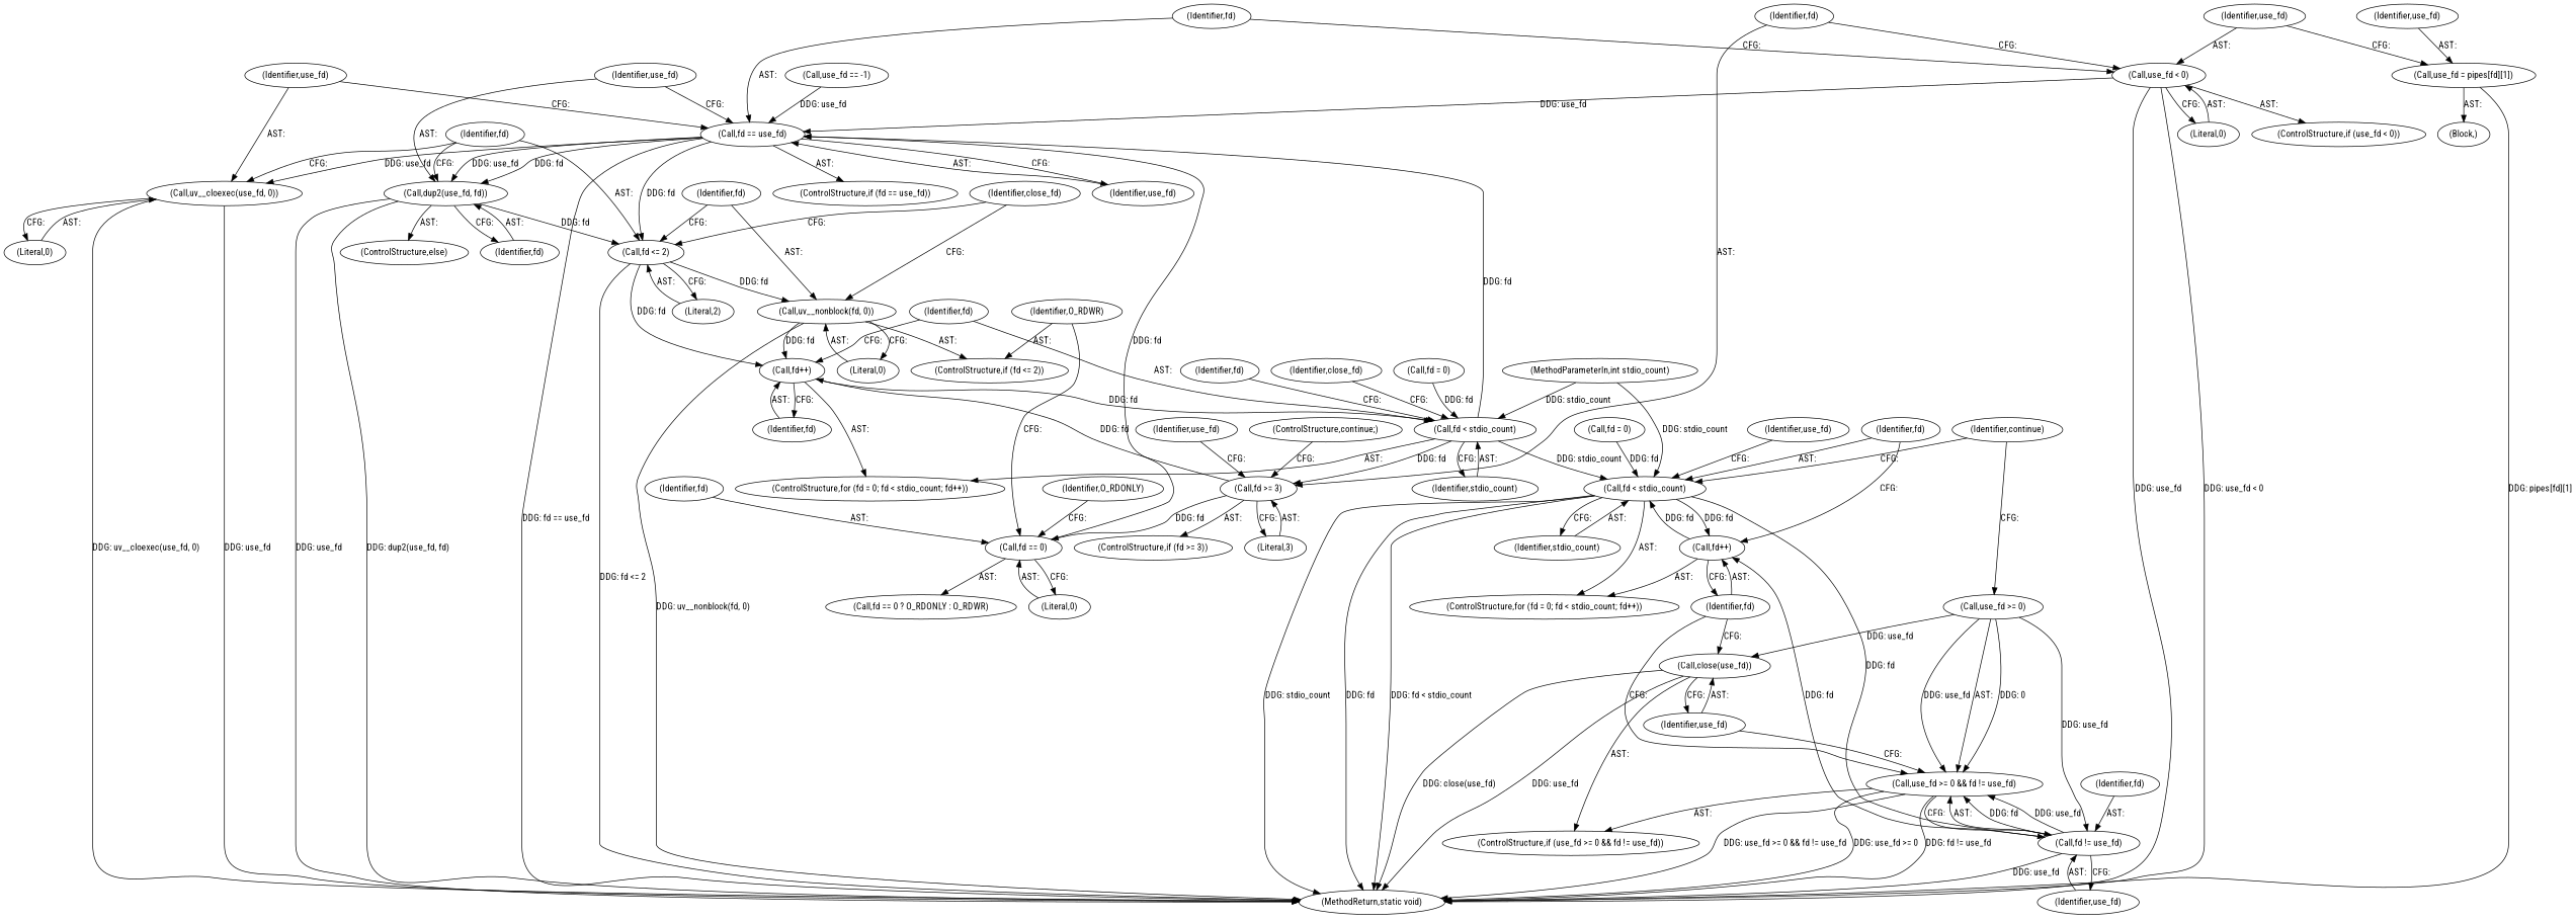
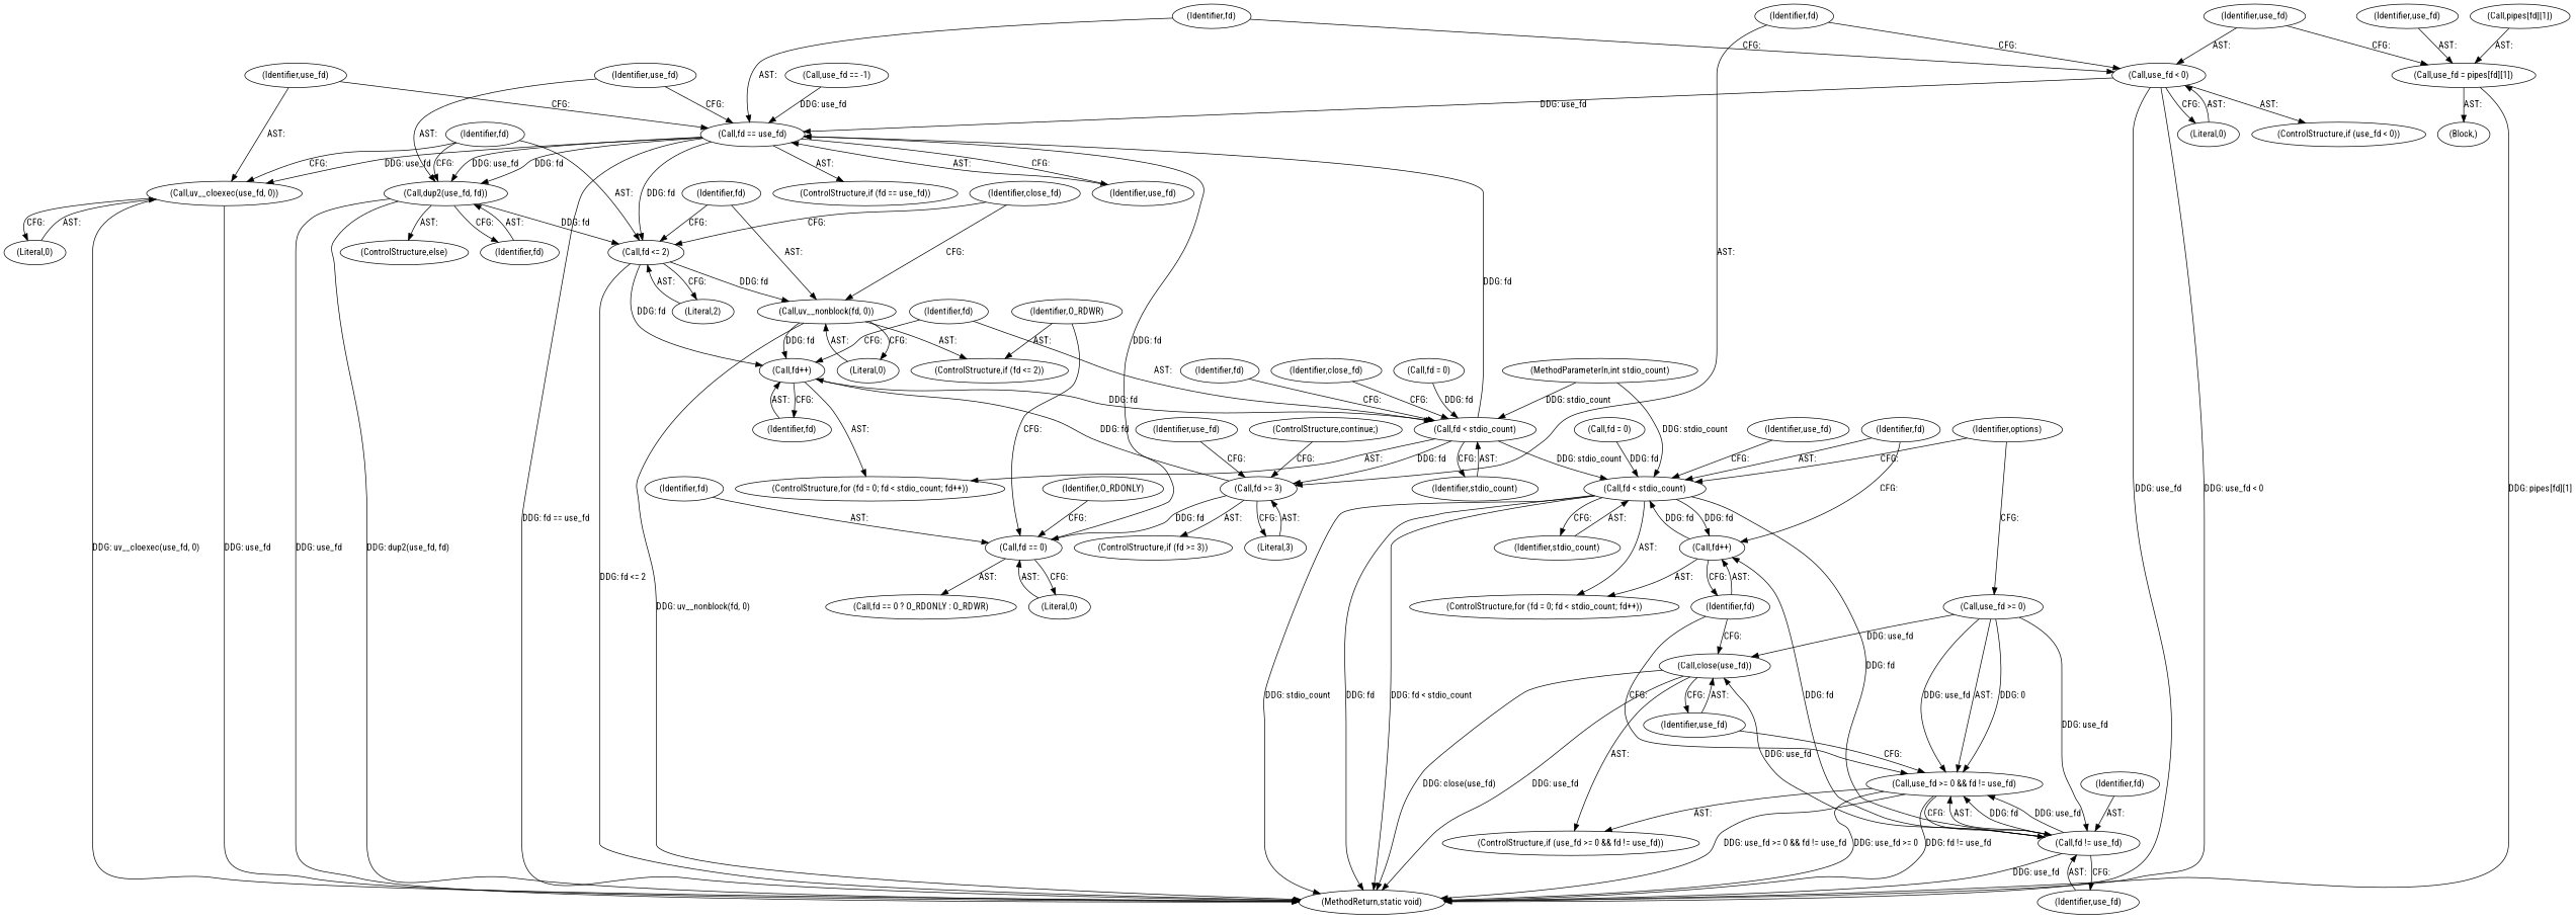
  digraph {
    fontname="Roboto Condensed"
    node [fontname="Roboto Condensed"]
    edge [fontname="Roboto Condensed"]
    n1 [label="(Call,use_fd = pipes[fd][1])"]
    n2 [label="(MethodReturn,static void)"]
    n3 [label="(Block,)"]
    n4 [label="(Call,use_fd < 0)"]
    n5 [label="(Call,fd == use_fd)"]
    n6 [label="(ControlStructure,if (use_fd < 0))"]
    n7 [label="(Literal,0)"]
+   n8 [label="(Call,pipes[fd][1])"]
    n9 [label="(Call,uv__cloexec(use_fd, 0))"]
    n10 [label="(Call,dup2(use_fd, fd))"]
    n11 [label="(Call,fd <= 2)"]
    n12 [label="(ControlStructure,if (fd == use_fd))"]
    n13 [label="(Identifier,use_fd)"]
    n14 [label="(Literal,0)"]
    n15 [label="(ControlStructure,else)"]
    n16 [label="(Identifier,fd)"]
    n17 [label="(Call,fd++)"]
    n18 [label="(Call,uv__nonblock(fd, 0))"]
    n19 [label="(Literal,2)"]
    n20 [label="(Call,fd < stdio_count)"]
    n21 [label="(Identifier,fd)"]
    n22 [label="(ControlStructure,for (fd = 0; fd < stdio_count; fd++))"]
    n23 [label="(ControlStructure,if (fd <= 2))"]
    n24 [label="(Literal,0)"]
    n25 [label="(Call,fd >= 3)"]
    n26 [label="(Call,fd < stdio_count)"]
    n27 [label="(Identifier,stdio_count)"]
    n28 [label="(Call,fd == 0)"]
    n29 [label="(Literal,3)"]
    n30 [label="(ControlStructure,if (fd >= 3))"]
    n31 [label="(Call,fd++)"]
    n32 [label="(Call,fd != use_fd)"]
    n33 [label="(Identifier,stdio_count)"]
    n34 [label="(ControlStructure,for (fd = 0; fd < stdio_count; fd++))"]
    n35 [label="(Call,fd == 0 ? O_RDONLY : O_RDWR)"]
    n36 [label="(Literal,0)"]
    n37 [label="(Identifier,fd)"]
    n38 [label="(Call,use_fd >= 0 && fd != use_fd)"]
    n39 [label="(Call,close(use_fd))"]
    n40 [label="(Identifier,use_fd)"]
    n41 [label="(ControlStructure,if (use_fd >= 0 && fd != use_fd))"]
    n42 [label="(Identifier,use_fd)"]
    n43 [label="(Call,use_fd >= 0)"]
    n44 [label="(Identifier,fd)"]
    n45 [label="(Identifier,O_RDWR)"]
    n46 [label="(Identifier,fd)"]
    n47 [label="(Identifier,use_fd)"]
    n48 [label="(Identifier,fd)"]
    n49 [label="(Identifier,fd)"]
    n50 [label="(Identifier,fd)"]
    n51 [label="(Identifier,use_fd)"]
    n52 [label="(Identifier,fd)"]
    n53 [label="(Identifier,use_fd)"]
    n54 [label="(Identifier,O_RDONLY)"]
    n55 [label="(MethodParameterIn,int stdio_count)"]
    n56 [label="(ControlStructure,continue;)"]
    n57 [label="(Identifier,fd)"]
    n58 [label="(Identifier,close_fd)"]
-   n59 [label="(Identifier,continue)"]
+   n59 [label="(Identifier,options)"]
    n60 [label="(Call,use_fd == -1)"]
    n61 [label="(Identifier,fd)"]
    n62 [label="(Identifier,use_fd)"]
    n63 [label="(Identifier,use_fd)"]
    n64 [label="(Identifier,use_fd)"]
    n65 [label="(Identifier,close_fd)"]
    n66 [label="(Call,fd = 0)"]
    n67 [label="(Call,fd = 0)"]
    n68 [label="(Identifier,fd)"]
    n1 -> n2 [label="DDG: pipes[fd][1]"]
    n1 -> n3 [label="AST: "]
    n4 -> n2 [label="DDG: use_fd"]
    n4 -> n2 [label="DDG: use_fd < 0"]
    n4 -> n5 [label="DDG: use_fd"]
    n4 -> n6 [label="AST: "]
    n4 -> n7 [label="CFG: "]
    n5 -> n2 [label="DDG: fd == use_fd"]
    n5 -> n9 [label="DDG: use_fd"]
    n5 -> n10 [label="DDG: use_fd"]
    n5 -> n10 [label="DDG: fd"]
    n5 -> n11 [label="DDG: fd"]
    n5 -> n12 [label="AST: "]
    n5 -> n13 [label="CFG: "]
    n7 -> n4 [label="AST: "]
+   n8 -> n1 [label="AST: "]
    n9 -> n2 [label="DDG: uv__cloexec(use_fd, 0)"]
    n9 -> n2 [label="DDG: use_fd"]
    n9 -> n14 [label="CFG: "]
    n10 -> n2 [label="DDG: use_fd"]
    n10 -> n2 [label="DDG: dup2(use_fd, fd)"]
    n10 -> n11 [label="DDG: fd"]
    n10 -> n15 [label="AST: "]
    n10 -> n16 [label="CFG: "]
    n11 -> n2 [label="DDG: fd <= 2"]
    n11 -> n17 [label="DDG: fd"]
    n11 -> n18 [label="DDG: fd"]
    n11 -> n19 [label="CFG: "]
    n13 -> n5 [label="AST: "]
    n14 -> n9 [label="AST: "]
    n16 -> n10 [label="AST: "]
    n17 -> n20 [label="DDG: fd"]
    n17 -> n21 [label="CFG: "]
    n17 -> n22 [label="AST: "]
    n18 -> n2 [label="DDG: uv__nonblock(fd, 0)"]
    n18 -> n17 [label="DDG: fd"]
    n18 -> n23 [label="AST: "]
    n18 -> n24 [label="CFG: "]
    n19 -> n11 [label="AST: "]
    n20 -> n5 [label="DDG: fd"]
    n20 -> n22 [label="AST: "]
    n20 -> n25 [label="DDG: fd"]
    n20 -> n26 [label="DDG: stdio_count"]
    n20 -> n27 [label="CFG: "]
    n21 -> n17 [label="AST: "]
    n24 -> n18 [label="AST: "]
    n25 -> n17 [label="DDG: fd"]
    n25 -> n28 [label="DDG: fd"]
    n25 -> n29 [label="CFG: "]
    n25 -> n30 [label="AST: "]
    n26 -> n2 [label="DDG: fd < stdio_count"]
    n26 -> n2 [label="DDG: stdio_count"]
    n26 -> n2 [label="DDG: fd"]
    n26 -> n31 [label="DDG: fd"]
    n26 -> n32 [label="DDG: fd"]
    n26 -> n33 [label="CFG: "]
    n26 -> n34 [label="AST: "]
    n27 -> n20 [label="AST: "]
    n28 -> n5 [label="DDG: fd"]
    n28 -> n35 [label="AST: "]
    n28 -> n36 [label="CFG: "]
    n29 -> n25 [label="AST: "]
    n31 -> n26 [label="DDG: fd"]
    n31 -> n34 [label="AST: "]
    n31 -> n37 [label="CFG: "]
    n32 -> n2 [label="DDG: use_fd"]
    n32 -> n31 [label="DDG: fd"]
    n32 -> n38 [label="AST: "]
    n32 -> n38 [label="DDG: fd"]
    n32 -> n38 [label="DDG: use_fd"]
+   n32 -> n39 [label="DDG: use_fd"]
    n32 -> n40 [label="CFG: "]
    n33 -> n26 [label="AST: "]
    n36 -> n28 [label="AST: "]
    n37 -> n31 [label="AST: "]
    n37 -> n38 [label="CFG: "]
    n37 -> n39 [label="CFG: "]
    n38 -> n2 [label="DDG: use_fd >= 0"]
    n38 -> n2 [label="DDG: fd != use_fd"]
    n38 -> n2 [label="DDG: use_fd >= 0 && fd != use_fd"]
    n38 -> n32 [label="CFG: "]
    n38 -> n41 [label="AST: "]
    n39 -> n2 [label="DDG: close(use_fd)"]
    n39 -> n2 [label="DDG: use_fd"]
    n39 -> n41 [label="AST: "]
    n39 -> n42 [label="CFG: "]
    n40 -> n32 [label="AST: "]
    n42 -> n38 [label="CFG: "]
    n42 -> n39 [label="AST: "]
    n43 -> n32 [label="DDG: use_fd"]
    n43 -> n38 [label="AST: "]
    n43 -> n38 [label="DDG: use_fd"]
    n43 -> n38 [label="DDG: 0"]
    n43 -> n39 [label="DDG: use_fd"]
    n44 -> n4 [label="CFG: "]
    n44 -> n5 [label="AST: "]
    n45 -> n23 [label="AST: "]
    n45 -> n28 [label="CFG: "]
    n46 -> n9 [label="CFG: "]
    n46 -> n10 [label="CFG: "]
    n46 -> n11 [label="AST: "]
    n47 -> n5 [label="CFG: "]
    n47 -> n10 [label="AST: "]
    n48 -> n26 [label="AST: "]
    n48 -> n31 [label="CFG: "]
    n49 -> n11 [label="CFG: "]
    n49 -> n18 [label="AST: "]
    n50 -> n17 [label="CFG: "]
    n50 -> n20 [label="AST: "]
    n51 -> n1 [label="CFG: "]
    n51 -> n4 [label="AST: "]
    n52 -> n4 [label="CFG: "]
    n52 -> n25 [label="AST: "]
    n53 -> n25 [label="CFG: "]
    n54 -> n28 [label="CFG: "]
    n55 -> n20 [label="DDG: stdio_count"]
    n55 -> n26 [label="DDG: stdio_count"]
    n56 -> n25 [label="CFG: "]
    n57 -> n20 [label="CFG: "]
    n58 -> n11 [label="CFG: "]
    n58 -> n18 [label="CFG: "]
    n59 -> n26 [label="CFG: "]
    n59 -> n43 [label="CFG: "]
    n60 -> n5 [label="DDG: use_fd"]
    n61 -> n32 [label="AST: "]
    n62 -> n5 [label="CFG: "]
    n62 -> n9 [label="AST: "]
    n63 -> n1 [label="AST: "]
    n64 -> n26 [label="CFG: "]
    n65 -> n20 [label="CFG: "]
    n66 -> n20 [label="DDG: fd"]
    n67 -> n26 [label="DDG: fd"]
    n68 -> n28 [label="AST: "]
  }
